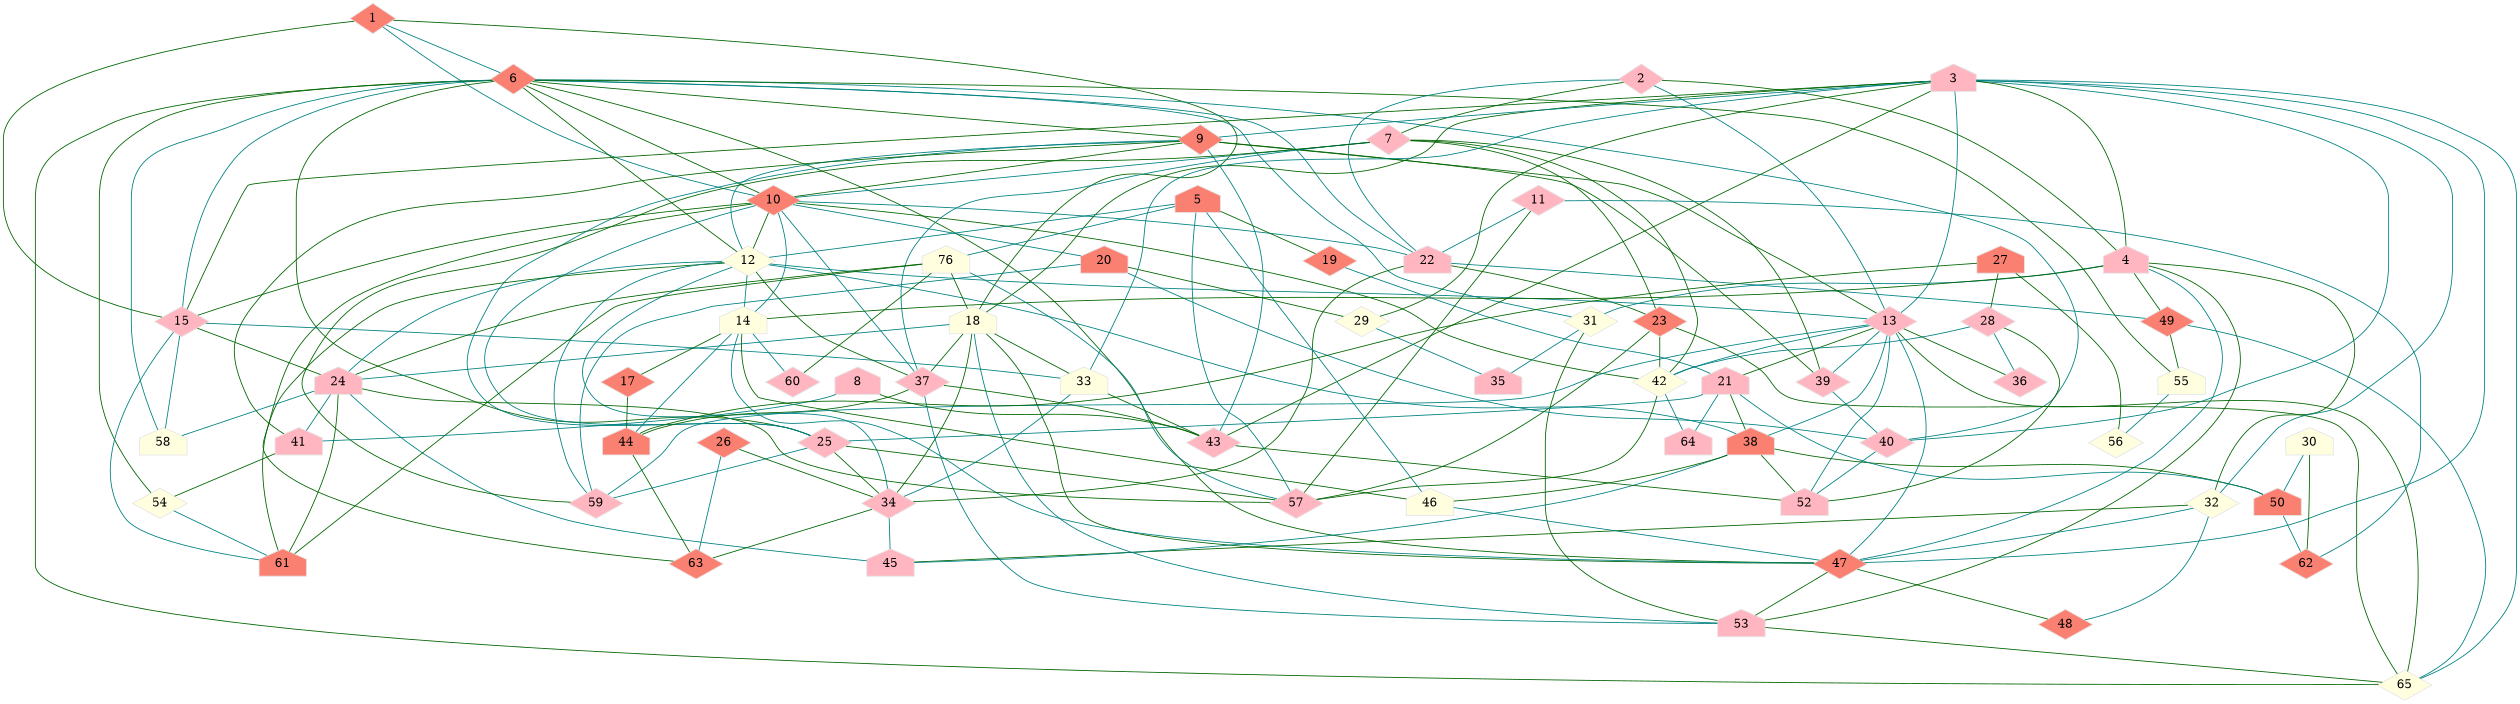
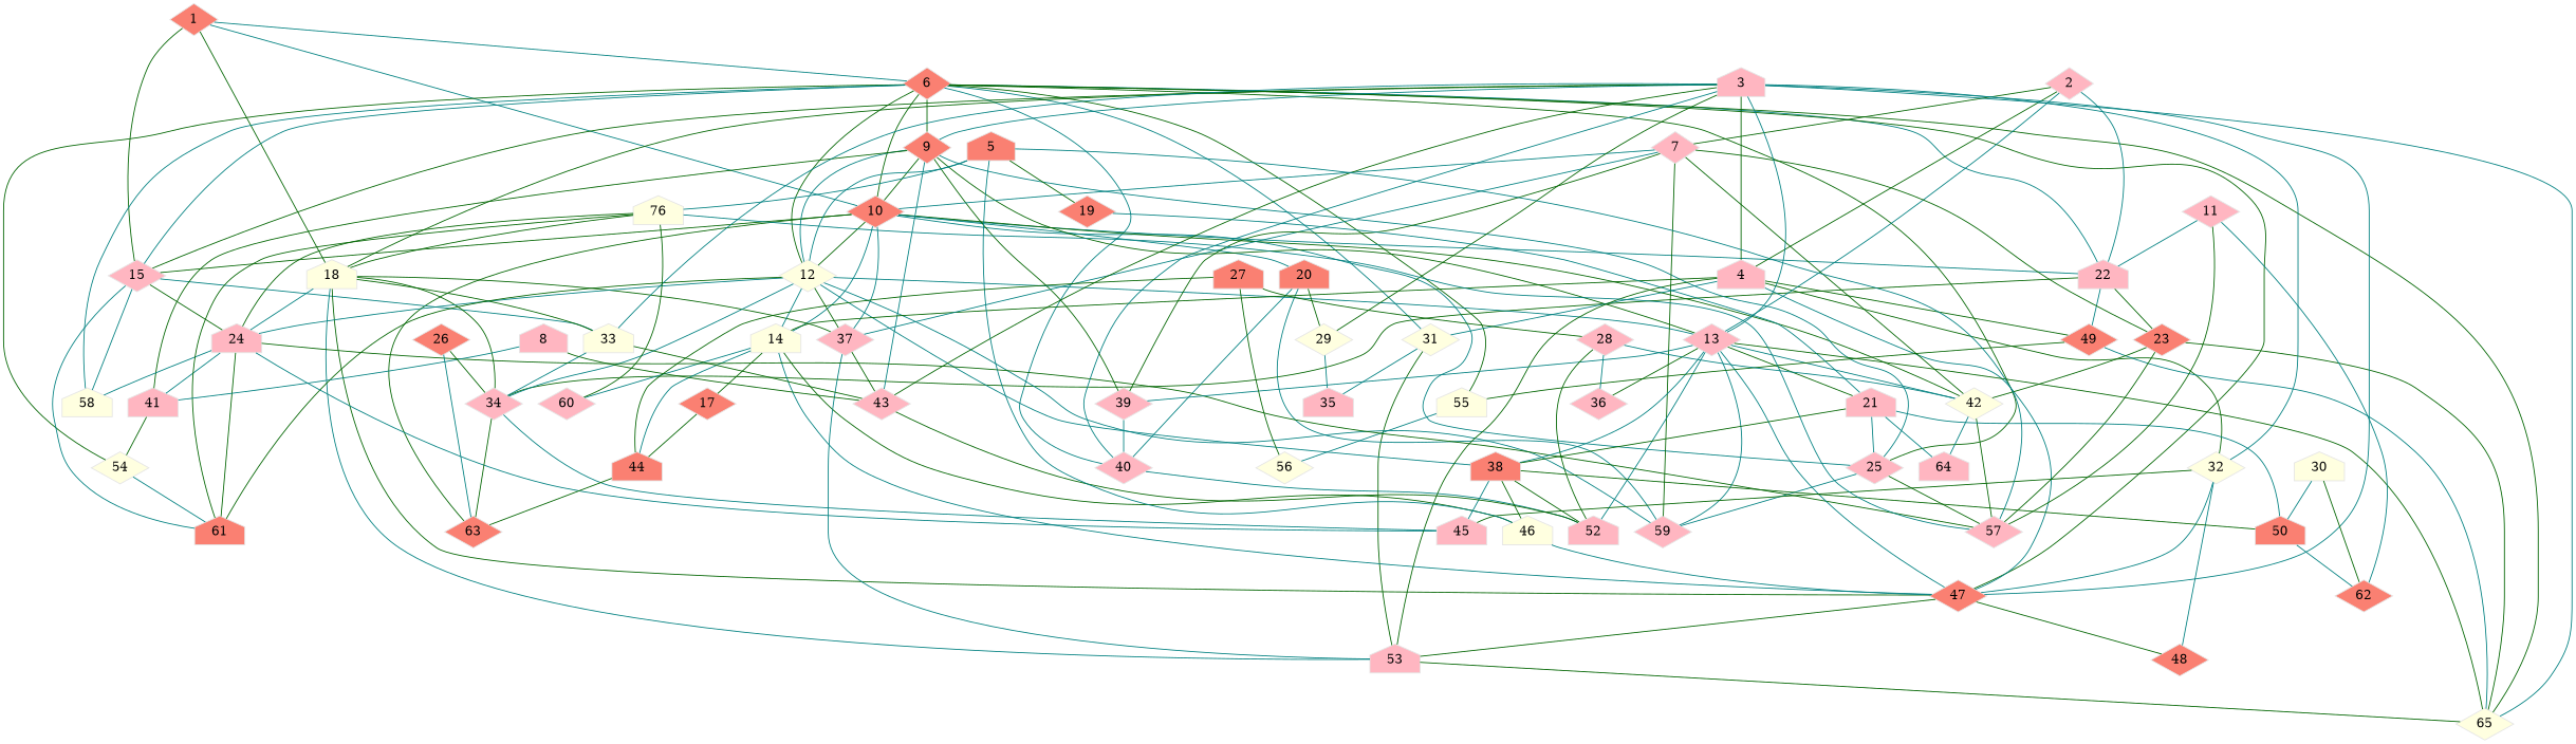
  graph {
    node [color=gray90 fillcolor=lightpink shape=diamond style=filled]
    edge [color=teal weight=1.0]
    1 [fillcolor=salmon]
    6 [fillcolor=salmon]
    10 [fillcolor=salmon]
    15
    18 [fillcolor=lightyellow shape=house]
    22 [shape=house]
    9 [fillcolor=salmon]
    40
    47 [fillcolor=salmon]
    65 [fillcolor=lightyellow]
    31 [fillcolor=lightyellow]
    12 [fillcolor=lightyellow]
    25
    54 [fillcolor=lightyellow]
    55 [fillcolor=lightyellow shape=house]
    58 [fillcolor=lightyellow shape=house]
    14 [fillcolor=lightyellow shape=house]
    37
    42 [fillcolor=lightyellow]
    20 [fillcolor=salmon shape=house]
    63 [fillcolor=salmon]
    33 [fillcolor=lightyellow shape=house]
    24 [shape=house]
    61 [fillcolor=salmon shape=house]
    4 [shape=house]
    2
    7
    13
    32 [fillcolor=lightyellow]
    49 [fillcolor=salmon]
    53 [shape=house]
    23 [fillcolor=salmon]
    39
    59
    38 [fillcolor=salmon shape=house]
    21 [shape=house]
    36
    52 [shape=house]
    34
    3 [shape=house]
    29 [fillcolor=lightyellow]
    43
    41 [shape=house]
    35 [shape=house]
    45 [shape=house]
    48 [fillcolor=salmon]
    46 [fillcolor=lightyellow shape=house]
    17 [fillcolor=salmon]
    44 [fillcolor=salmon shape=house]
    60
    5 [fillcolor=salmon shape=house]
    n52 [fillcolor=lightyellow label=76 shape=house]
    19 [fillcolor=salmon]
    57
    56 [fillcolor=lightyellow]
    64 [shape=house]
    8 [shape=house]
    11
    62 [fillcolor=salmon]
    50 [fillcolor=salmon shape=house]
    26 [fillcolor=salmon]
    27 [fillcolor=salmon shape=house]
    28
    30 [fillcolor=lightyellow shape=house]
    1 -- 6
    1 -- 10
    1 -- 15 [color=darkgreen]
    1 -- 18 [color=darkgreen]
    6 -- 10 [color=darkgreen]
    6 -- 15
    6 -- 22
    6 -- 9 [color=darkgreen]
    6 -- 40
    6 -- 47 [color=darkgreen]
    6 -- 65 [color=darkgreen]
    6 -- 31
    6 -- 12 [color=darkgreen weight=2.0]
    6 -- 25 [color=darkgreen weight=2.0]
    6 -- 54 [color=darkgreen weight=2.0]
    6 -- 55 [color=darkgreen]
    6 -- 58
    10 -- 15 [color=darkgreen]
    10 -- 22
    10 -- 12 [color=darkgreen weight=2.0]
    10 -- 25
    10 -- 14
    10 -- 37
    10 -- 42 [color=darkgreen]
    10 -- 20
    10 -- 63 [color=darkgreen]
    15 -- 58
    15 -- 33
    15 -- 24 [color=darkgreen weight=2.0]
    15 -- 61
    18 -- 47 [color=darkgreen]
    18 -- 37 [color=darkgreen]
    18 -- 33 [color=darkgreen]
    18 -- 24 [weight=3.0]
    18 -- 53
    18 -- 34 [color=darkgreen weight=2.0]
    22 -- 49
    22 -- 23 [color=darkgreen]
    22 -- 34 [color=darkgreen]
    9 -- 10 [color=darkgreen]
    9 -- 12
    9 -- 25
    9 -- 13 [color=darkgreen]
    9 -- 39 [color=darkgreen weight=2.0]
    9 -- 43 [weight=2.0]
    9 -- 41 [color=darkgreen]
    40 -- 52
    47 -- 53 [color=darkgreen]
    47 -- 48 [color=darkgreen]
    31 -- 53 [color=darkgreen]
    31 -- 35
    12 -- 14
    12 -- 37 [color=darkgreen]
    12 -- 24
    12 -- 61 [color=darkgreen]
    12 -- 13
    12 -- 59
    12 -- 38
    12 -- 34
    25 -- 59
-   25 -- 34 [color=darkgreen]
    25 -- 57 [color=darkgreen]
    54 -- 61
    55 -- 56
    14 -- 47
    14 -- 46 [color=darkgreen]
    14 -- 17 [color=darkgreen]
    14 -- 44
    14 -- 60
    37 -- 53
    37 -- 43 [color=darkgreen]
-   37 -- 44 [color=darkgreen]
    42 -- 57 [color=darkgreen]
    42 -- 64
    20 -- 40
    20 -- 59
    20 -- 29 [color=darkgreen]
    33 -- 34
    33 -- 43 [color=darkgreen]
    24 -- 58
    24 -- 61 [color=darkgreen weight=2.0]
    24 -- 41
    24 -- 45
    24 -- 57 [color=darkgreen]
    4 -- 47
    4 -- 31
    4 -- 14 [color=darkgreen]
    4 -- 32 [color=darkgreen]
    4 -- 49 [color=darkgreen]
    4 -- 53 [color=darkgreen]
    2 -- 22
    2 -- 4 [color=darkgreen]
    2 -- 7 [color=darkgreen]
    2 -- 13
    7 -- 10
    7 -- 37
    7 -- 42 [color=darkgreen]
    7 -- 23 [color=darkgreen weight=2.0]
    7 -- 39 [color=darkgreen]
    7 -- 59 [color=darkgreen]
    13 -- 47
    13 -- 65 [color=darkgreen]
    13 -- 42
    13 -- 39
    13 -- 59
    13 -- 38
    13 -- 21 [color=darkgreen]
    13 -- 36 [color=darkgreen]
    13 -- 52
    32 -- 47
    32 -- 45 [color=darkgreen]
    32 -- 48
    49 -- 65
    49 -- 55 [color=darkgreen]
    53 -- 65 [color=darkgreen]
    23 -- 65 [color=darkgreen]
    23 -- 42 [color=darkgreen weight=2.0]
    23 -- 57 [color=darkgreen]
    39 -- 40
    38 -- 52 [color=darkgreen]
    38 -- 45
    38 -- 46 [color=darkgreen]
    38 -- 50 [color=darkgreen]
    21 -- 25
    21 -- 38 [color=darkgreen]
    21 -- 64
    21 -- 50
    34 -- 63 [color=darkgreen]
    34 -- 45
    3 -- 15 [color=darkgreen]
    3 -- 18 [color=darkgreen]
    3 -- 9
    3 -- 40
    3 -- 47
    3 -- 65
    3 -- 33
    3 -- 4 [color=darkgreen weight=3.0]
    3 -- 13 [weight=2.0]
    3 -- 32
    3 -- 29 [color=darkgreen]
    3 -- 43 [color=darkgreen]
    29 -- 35
    43 -- 52 [color=darkgreen]
    41 -- 54 [color=darkgreen]
    46 -- 47
    17 -- 44 [color=darkgreen]
    44 -- 63 [color=darkgreen]
    5 -- 12 [weight=5.0]
    5 -- 46
    5 -- n52 [weight=2.0]
    5 -- 19 [color=darkgreen]
    5 -- 57
    n52 -- 18 [color=darkgreen]
    n52 -- 24 [color=darkgreen]
    n52 -- 61 [color=darkgreen]
    n52 -- 60 [color=darkgreen]
    n52 -- 57
    19 -- 21
    8 -- 43 [color=darkgreen]
    8 -- 41
    11 -- 22
    11 -- 57 [color=darkgreen]
    11 -- 62
    50 -- 62
    26 -- 63
    26 -- 34 [color=darkgreen]
    27 -- 44 [color=darkgreen]
    27 -- 56 [color=darkgreen]
    27 -- 28 [color=darkgreen]
    28 -- 42
    28 -- 36
    28 -- 52 [color=darkgreen]
    30 -- 62 [color=darkgreen]
    30 -- 50
  }
